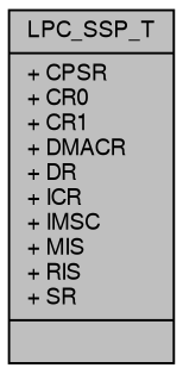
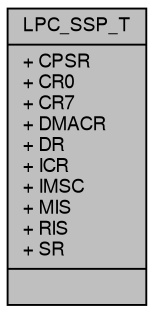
  digraph {
-   n1 [color=black fillcolor=grey75 fontcolor=black fontname=FreeSans fontsize=10 height=0.2 label="{LPC_SSP_T\n|+ CPSR\l+ CR0\l+ CR1\l+ DMACR\l+ DR\l+ ICR\l+ IMSC\l+ MIS\l+ RIS\l+ SR\l|}" shape=record style=filled width=0.4]
+   n1 [color=black fillcolor=grey75 fontcolor=black fontname=FreeSans fontsize=10 height=0.2 label="{LPC_SSP_T\n|+ CPSR\l+ CR0\l+ CR7\l+ DMACR\l+ DR\l+ ICR\l+ IMSC\l+ MIS\l+ RIS\l+ SR\l|}" shape=record style=filled width=0.4]
  }
